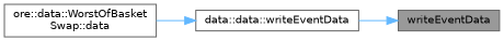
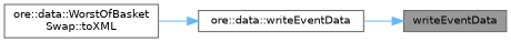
  digraph {
    rankdir=RL
    node [color=grey40 fillcolor=white fontname=Helvetica fontsize=10 shape=box style=filled]
    edge [color=steelblue1 dir=back fontname=Helvetica fontsize=10 labelfontname=Helvetica labelfontsize=10 style=solid]
    n1 [color=gray40 fillcolor=grey60 fontcolor=black height=0.2 label=writeEventData width=0.4]
-   n2 [height=0.2 label="data::data::writeEventData" width=0.4]
-   n3 [height=0.2 label="ore::data::WorstOfBasket\lSwap::data" width=0.4]
+   n2 [height=0.2 label="ore::data::writeEventData" width=0.4]
+   n3 [height=0.2 label="ore::data::WorstOfBasket\lSwap::toXML" width=0.4]
    n1 -> n2
    n2 -> n3
  }
